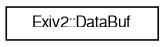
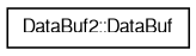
  digraph {
    rankdir=LR
-   n1 [color=black fillcolor=white fontname=FreeSans fontsize=10 height=0.2 label="Exiv2::DataBuf" shape=record style=filled width=0.4]
+   n1 [color=black fillcolor=white fontname=FreeSans fontsize=10 height=0.2 label="DataBuf2::DataBuf" shape=record style=filled width=0.4]
  }
